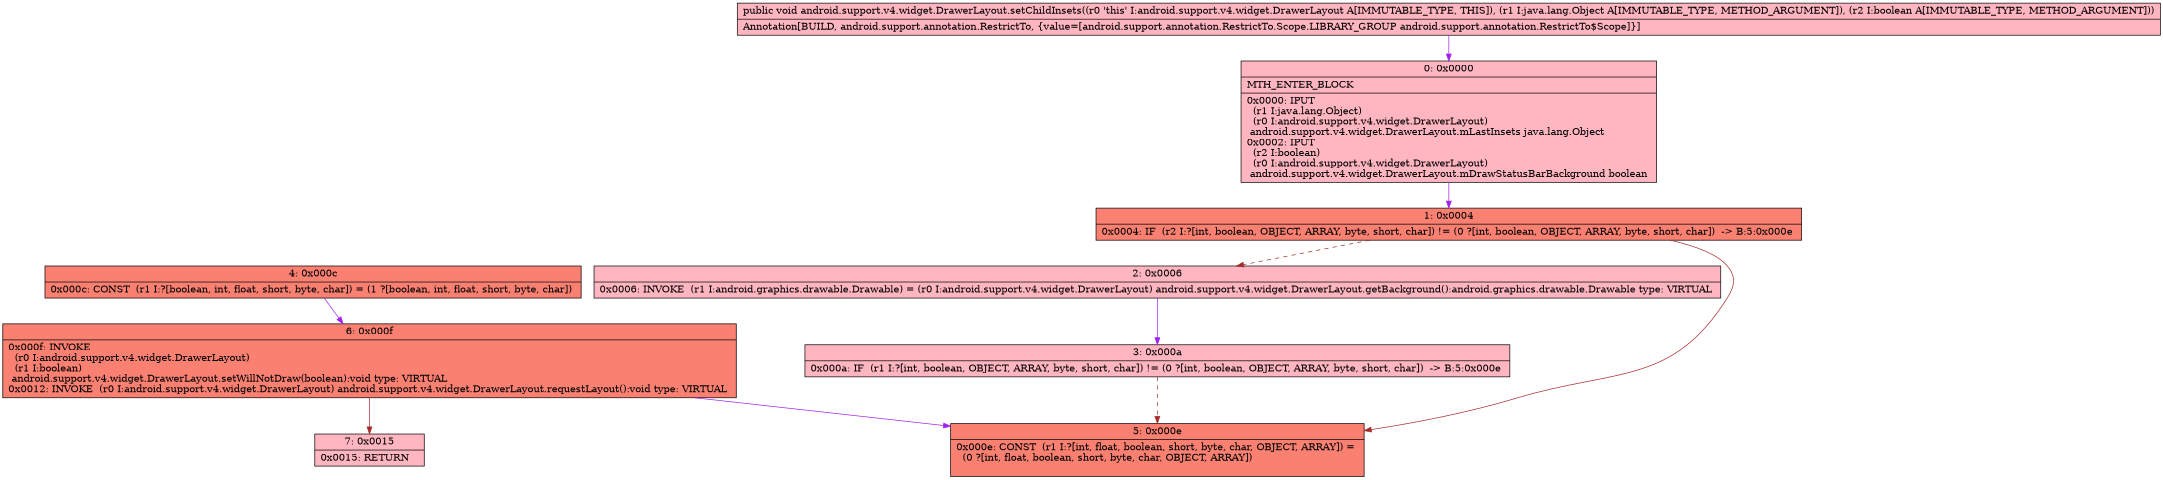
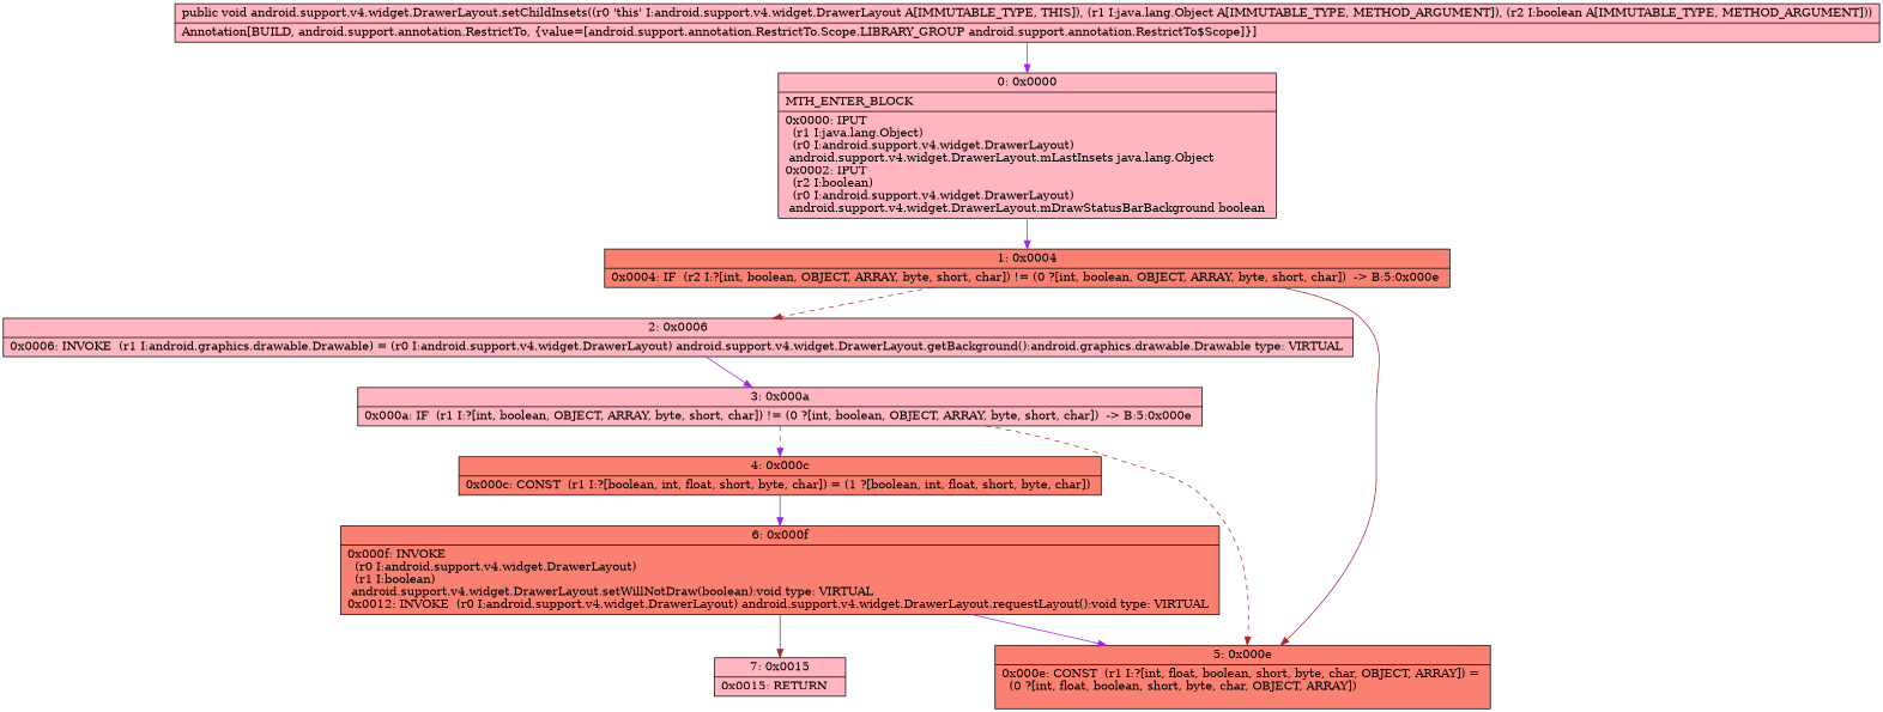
  digraph {
    fontname="DejaVu Serif"
    node [fillcolor=lightpink fontname="DejaVu Serif" shape=record style=filled]
    edge [color=purple fontname="DejaVu Serif"]
    n1 [label="{0\:\ 0x0000|MTH_ENTER_BLOCK\l|0x0000: IPUT  \l  (r1 I:java.lang.Object)\l  (r0 I:android.support.v4.widget.DrawerLayout)\l android.support.v4.widget.DrawerLayout.mLastInsets java.lang.Object \l0x0002: IPUT  \l  (r2 I:boolean)\l  (r0 I:android.support.v4.widget.DrawerLayout)\l android.support.v4.widget.DrawerLayout.mDrawStatusBarBackground boolean \l}"]
    n2 [fillcolor=salmon label="{1\:\ 0x0004|0x0004: IF  (r2 I:?[int, boolean, OBJECT, ARRAY, byte, short, char]) != (0 ?[int, boolean, OBJECT, ARRAY, byte, short, char])  \-\> B:5:0x000e \l}"]
    n3 [label="{2\:\ 0x0006|0x0006: INVOKE  (r1 I:android.graphics.drawable.Drawable) = (r0 I:android.support.v4.widget.DrawerLayout) android.support.v4.widget.DrawerLayout.getBackground():android.graphics.drawable.Drawable type: VIRTUAL \l}"]
    n4 [fillcolor=salmon label="{5\:\ 0x000e|0x000e: CONST  (r1 I:?[int, float, boolean, short, byte, char, OBJECT, ARRAY]) = \l  (0 ?[int, float, boolean, short, byte, char, OBJECT, ARRAY])\l \l}"]
    n5 [label="{3\:\ 0x000a|0x000a: IF  (r1 I:?[int, boolean, OBJECT, ARRAY, byte, short, char]) != (0 ?[int, boolean, OBJECT, ARRAY, byte, short, char])  \-\> B:5:0x000e \l}"]
    n6 [fillcolor=salmon label="{4\:\ 0x000c|0x000c: CONST  (r1 I:?[boolean, int, float, short, byte, char]) = (1 ?[boolean, int, float, short, byte, char]) \l}"]
    n7 [fillcolor=salmon label="{6\:\ 0x000f|0x000f: INVOKE  \l  (r0 I:android.support.v4.widget.DrawerLayout)\l  (r1 I:boolean)\l android.support.v4.widget.DrawerLayout.setWillNotDraw(boolean):void type: VIRTUAL \l0x0012: INVOKE  (r0 I:android.support.v4.widget.DrawerLayout) android.support.v4.widget.DrawerLayout.requestLayout():void type: VIRTUAL \l}"]
    n8 [label="{7\:\ 0x0015|0x0015: RETURN   \l}"]
    n9 [label="{public void android.support.v4.widget.DrawerLayout.setChildInsets((r0 'this' I:android.support.v4.widget.DrawerLayout A[IMMUTABLE_TYPE, THIS]), (r1 I:java.lang.Object A[IMMUTABLE_TYPE, METHOD_ARGUMENT]), (r2 I:boolean A[IMMUTABLE_TYPE, METHOD_ARGUMENT]))  | Annotation[BUILD, android.support.annotation.RestrictTo, \{value=[android.support.annotation.RestrictTo.Scope.LIBRARY_GROUP android.support.annotation.RestrictTo$Scope]\}]\l}"]
    n1 -> n2
    n2 -> n3 [color=brown style=dashed]
    n2 -> n4 [color=brown]
    n3 -> n5
    n5 -> n4 [color=brown style=dashed]
+   n5 -> n6 [style=dashed]
    n6 -> n7
    n7 -> n4
    n7 -> n8 [color=brown]
    n9 -> n1
  }
